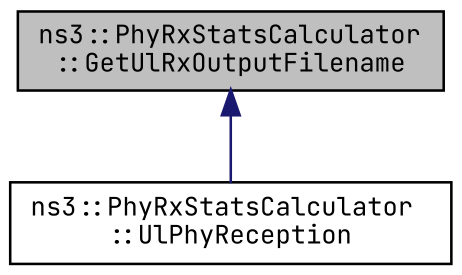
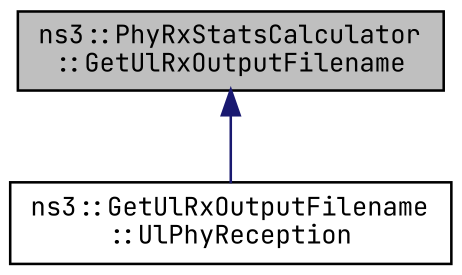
  digraph {
    rankdir=TB
    fontname="JetBrains Mono"
    node [color=black fontname="JetBrains Mono" fontsize=10 shape=record style=filled]
    n1 [fillcolor=grey75 fontcolor=black height=0.2 label="ns3::PhyRxStatsCalculator\l::GetUlRxOutputFilename" width=0.4]
-   n2 [fillcolor=white height=0.2 label="ns3::PhyRxStatsCalculator\l::UlPhyReception" width=0.4]
+   n2 [fillcolor=white height=0.2 label="ns3::GetUlRxOutputFilename\l::UlPhyReception" width=0.4]
    n1 -> n2 [color=midnightblue dir=back fontname="JetBrains Mono" fontsize=10 labelfontname=Helvetica labelfontsize=10 style=solid]
  }
